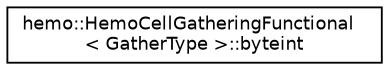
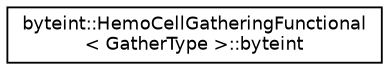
  digraph {
    rankdir=LR
-   n1 [color=black fillcolor=white fontname=Helvetica fontsize=10 height=0.2 label="hemo::HemoCellGatheringFunctional\l\< GatherType \>::byteint" shape=box style=filled width=0.4]
+   n1 [color=black fillcolor=white fontname=Helvetica fontsize=10 height=0.2 label="byteint::HemoCellGatheringFunctional\l\< GatherType \>::byteint" shape=box style=filled width=0.4]
  }
